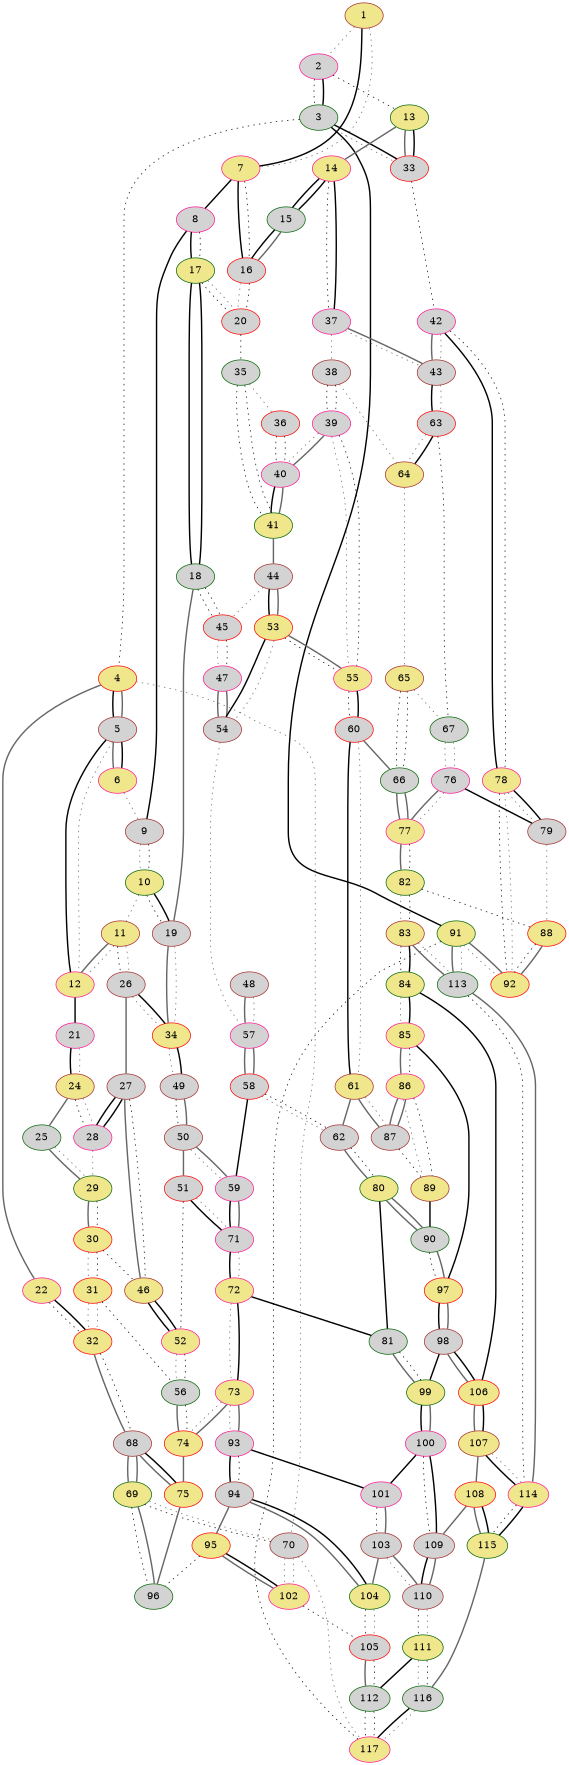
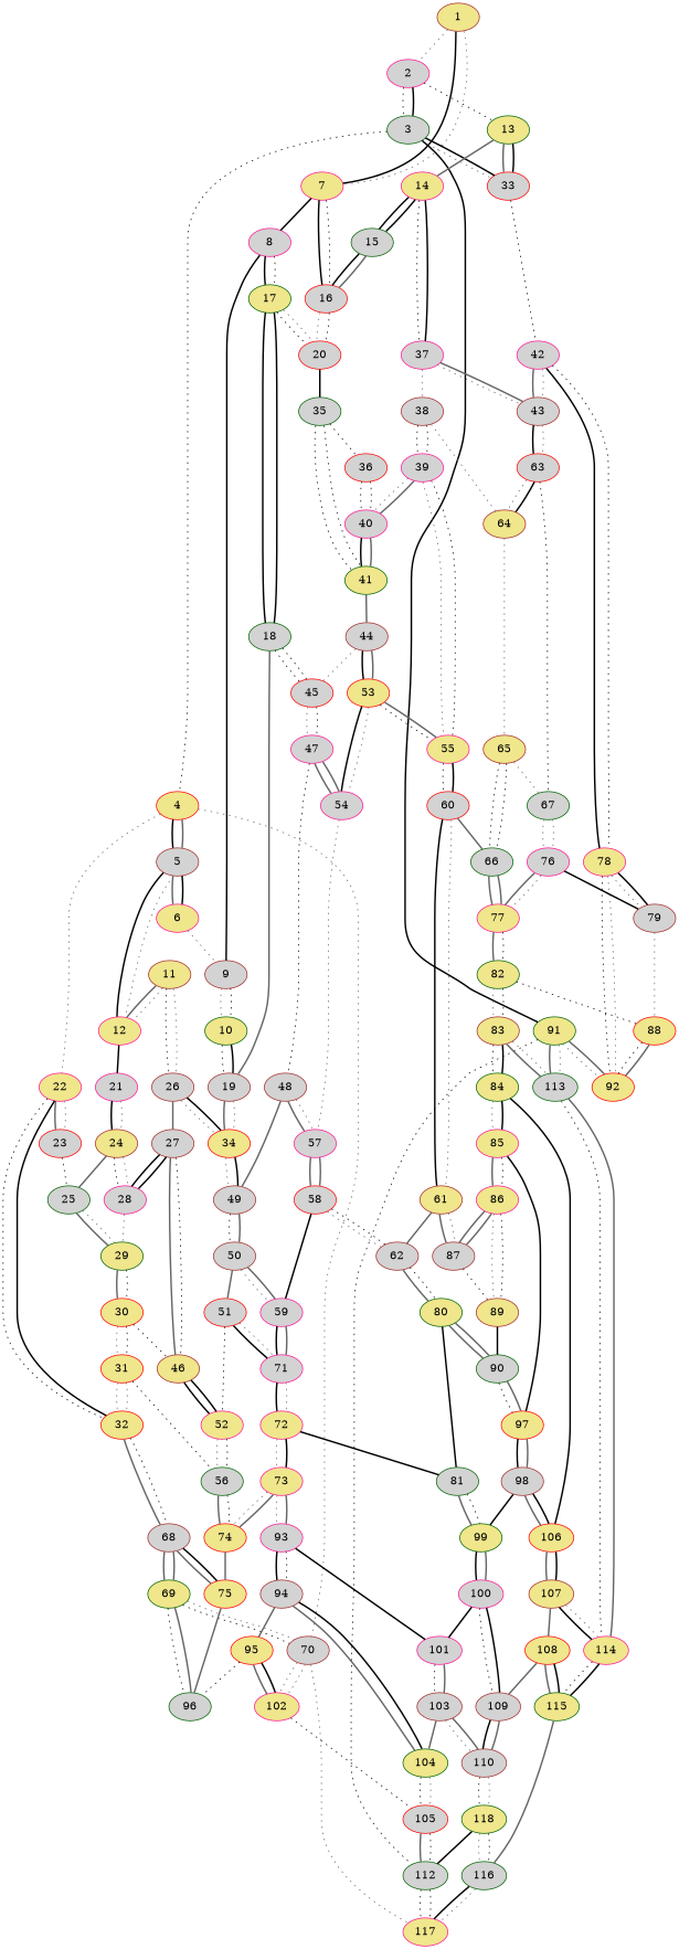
  graph {
    fontname="DejaVu Serif"
    node [color=brown fillcolor=lightgrey fontname="DejaVu Serif" style=filled]
    edge [color=gray40 fontname="DejaVu Serif" style=bold]
    1 [fillcolor=khaki]
    2 [color=deeppink]
    7 [color=deeppink fillcolor=khaki]
    3 [color=darkgreen]
    13 [color=darkgreen fillcolor=khaki]
    8 [color=deeppink]
    16 [color=red]
    4 [color=red fillcolor=khaki]
    33 [color=red]
    91 [color=darkgreen fillcolor=khaki]
    14 [color=deeppink fillcolor=khaki]
    5
    22 [color=deeppink fillcolor=khaki]
    70
    42 [color=deeppink]
    117 [color=deeppink fillcolor=khaki]
    92 [color=red fillcolor=khaki]
    113 [color=darkgreen]
    6 [color=deeppink fillcolor=khaki]
    12 [color=deeppink fillcolor=khaki]
+   23 [color=red]
    32 [color=red fillcolor=khaki]
    102 [color=deeppink fillcolor=khaki]
    9
    21 [color=deeppink]
    10 [color=darkgreen fillcolor=khaki]
    17 [color=darkgreen fillcolor=khaki]
    20 [color=red]
    18 [color=darkgreen]
    11 [fillcolor=khaki]
    19
    26
    34 [color=red fillcolor=khaki]
    27
    24 [fillcolor=khaki]
    15 [color=darkgreen]
    37 [color=deeppink]
    38
    43
    35 [color=darkgreen]
    45 [color=red]
    47 [color=deeppink]
    49
    36 [color=red]
    41 [color=darkgreen fillcolor=khaki]
    25 [color=darkgreen]
    28 [color=deeppink]
    68
    29 [color=darkgreen fillcolor=khaki]
    30 [color=red fillcolor=khaki]
    46 [fillcolor=khaki]
    52 [color=deeppink fillcolor=khaki]
    31 [color=red fillcolor=khaki]
    56 [color=darkgreen]
    74 [color=red fillcolor=khaki]
    69 [color=darkgreen fillcolor=khaki]
    75 [color=red fillcolor=khaki]
    78 [color=deeppink fillcolor=khaki]
    50
    40 [color=deeppink]
    44
    39 [color=deeppink]
    64 [fillcolor=khaki]
    63 [color=red]
    55 [color=deeppink fillcolor=khaki]
    65 [fillcolor=khaki]
    60 [color=red]
    53 [color=red fillcolor=khaki]
    79
    67 [color=darkgreen]
-   54
+   54 [color=deeppink]
    48
    57 [color=deeppink]
    58 [color=red]
    51 [color=red]
    59 [color=deeppink]
    71 [color=deeppink]
    72 [color=deeppink fillcolor=khaki]
    61 [fillcolor=khaki]
    66 [color=darkgreen]
    62
    80 [color=darkgreen fillcolor=khaki]
    87
    77 [color=deeppink fillcolor=khaki]
    89 [fillcolor=khaki]
    81 [color=darkgreen]
    90 [color=darkgreen]
    76 [color=deeppink]
    82 [color=darkgreen fillcolor=khaki]
    96 [color=darkgreen]
    105 [color=red]
    73 [color=deeppink fillcolor=khaki]
    93 [color=deeppink]
    99 [color=darkgreen fillcolor=khaki]
    94
    101 [color=deeppink]
    88 [color=red fillcolor=khaki]
    83 [fillcolor=khaki]
    97 [color=red fillcolor=khaki]
    100 [color=deeppink]
    84 [color=darkgreen fillcolor=khaki]
    85 [color=deeppink fillcolor=khaki]
    106 [color=red fillcolor=khaki]
    114 [color=deeppink fillcolor=khaki]
    86 [color=deeppink fillcolor=khaki]
    107 [fillcolor=khaki]
    98
    95 [color=red fillcolor=khaki]
    104 [color=darkgreen fillcolor=khaki]
    103
    109
    110
    112 [color=darkgreen]
-   111 [color=darkgreen fillcolor=khaki]
+   111 [color=darkgreen fillcolor=khaki label=118]
    108 [color=red fillcolor=khaki]
    115 [color=darkgreen fillcolor=khaki]
    116 [color=darkgreen]
    1 -- 2 [style=dotted]
    1 -- 7 [color=black]
    1 -- 7 [style=dotted]
    2 -- 3 [color=black style=dotted]
    2 -- 3 [color=black]
    2 -- 13 [color=black style=dotted]
    7 -- 8 [color=black]
    7 -- 16 [color=black]
    7 -- 16 [color=black style=dotted]
    3 -- 4 [color=black style=dotted]
    3 -- 33 [style=dotted]
    3 -- 33 [color=black]
    3 -- 91 [color=black]
    13 -- 33
    13 -- 33 [color=black]
    13 -- 14
    8 -- 9 [color=black]
    8 -- 17 [color=black]
    8 -- 17 [color=black style=dotted]
    16 -- 20 [style=dotted]
    16 -- 20 [color=black style=dotted]
    4 -- 5 [color=black]
    4 -- 5
-   4 -- 22
+   4 -- 22 [style=dotted]
    4 -- 70 [style=dotted]
    33 -- 42 [color=black style=dotted]
-   91 -- 117 [color=black style=dotted]
+   91 -- 112 [color=black style=dotted]
    91 -- 92 [style=dotted]
    91 -- 92
    91 -- 113
    91 -- 113 [style=dotted]
    14 -- 15 [color=black]
    14 -- 15 [color=black]
    14 -- 37 [color=black style=dotted]
    14 -- 37 [color=black]
    5 -- 6
    5 -- 6 [color=black]
    5 -- 12 [color=black]
    5 -- 12 [style=dotted]
+   22 -- 23
+   22 -- 23 [style=dotted]
    22 -- 32 [color=black style=dotted]
    22 -- 32 [color=black]
    70 -- 117 [style=dotted]
    70 -- 102 [style=dotted]
    70 -- 102 [style=dotted]
    42 -- 43
    42 -- 43 [style=dotted]
    42 -- 78 [color=black]
    42 -- 78 [color=black style=dotted]
    113 -- 114 [color=black style=dotted]
    113 -- 114
    6 -- 9 [style=dotted]
    12 -- 21 [color=black]
+   23 -- 25 [color=black style=dotted]
    32 -- 68
    32 -- 68 [color=black style=dotted]
    102 -- 105 [color=black style=dotted]
    9 -- 10 [style=dotted]
    9 -- 10 [color=black style=dotted]
    21 -- 24 [color=black]
    21 -- 24 [style=dotted]
-   10 -- 11 [style=dotted]
    10 -- 19 [color=black style=dotted]
    10 -- 19 [color=black]
    17 -- 20 [color=black style=dotted]
    17 -- 20 [style=dotted]
    17 -- 18 [color=black]
    17 -- 18 [color=black]
-   20 -- 35 [color=black style=dotted]
+   20 -- 35 [color=black]
    18 -- 19
    18 -- 45 [color=black style=dotted]
    18 -- 45 [color=black style=dotted]
    11 -- 12
    11 -- 12 [style=dotted]
    11 -- 26 [color=black style=dotted]
    11 -- 26 [style=dotted]
    19 -- 34
    19 -- 34 [style=dotted]
    26 -- 34 [style=dotted]
    26 -- 34 [color=black]
    26 -- 27
    34 -- 49 [style=dotted]
    34 -- 49 [color=black]
    27 -- 28 [color=black]
    27 -- 28 [color=black]
    27 -- 46
    27 -- 46 [color=black style=dotted]
    24 -- 25
    24 -- 28 [color=black style=dotted]
    24 -- 28 [style=dotted]
    15 -- 16 [color=black]
    15 -- 16
    37 -- 38 [style=dotted]
    37 -- 43 [style=dotted]
    37 -- 43
    38 -- 39 [color=black style=dotted]
    38 -- 39 [color=black style=dotted]
    38 -- 64 [style=dotted]
    43 -- 63 [color=black]
    43 -- 63 [style=dotted]
-   35 -- 36 [style=dotted]
+   35 -- 36 [color=black style=dotted]
    35 -- 41 [color=black style=dotted]
    35 -- 41 [color=black style=dotted]
    45 -- 47 [style=dotted]
    45 -- 47 [color=black style=dotted]
    47 -- 54
    47 -- 54
+   47 -- 48 [color=black style=dotted]
    49 -- 50 [color=black style=dotted]
    49 -- 50
    36 -- 40 [color=black style=dotted]
    36 -- 40 [color=black style=dotted]
    41 -- 44
    25 -- 29
    25 -- 29 [style=dotted]
    28 -- 29 [style=dotted]
    68 -- 69
    68 -- 69
    68 -- 75
    68 -- 75 [color=black]
    29 -- 30
    29 -- 30 [color=black style=dotted]
    30 -- 46 [color=black style=dotted]
    30 -- 31 [style=dotted]
    30 -- 31 [color=black style=dotted]
    46 -- 52 [color=black]
    46 -- 52 [color=black]
    52 -- 56 [style=dotted]
    52 -- 56 [color=black style=dotted]
    31 -- 32 [style=dotted]
    31 -- 32 [style=dotted]
    31 -- 56 [color=black style=dotted]
    56 -- 74
    56 -- 74 [color=black style=dotted]
    74 -- 75
    69 -- 70 [color=black style=dotted]
    69 -- 70 [style=dotted]
    69 -- 96 [color=black style=dotted]
    69 -- 96
    75 -- 96
    78 -- 92 [color=black style=dotted]
    78 -- 92 [style=dotted]
    78 -- 79 [style=dotted]
    78 -- 79 [color=black]
    50 -- 51
    50 -- 59 [style=dotted]
    50 -- 59
    40 -- 41 [color=black]
    40 -- 41
    44 -- 45 [style=dotted]
    44 -- 53 [color=black]
    44 -- 53
    39 -- 40 [style=dotted]
    39 -- 40
    39 -- 55 [style=dotted]
    39 -- 55 [color=black style=dotted]
    64 -- 65 [style=dotted]
    63 -- 64 [style=dotted]
    63 -- 64 [color=black]
    63 -- 67 [color=black style=dotted]
    55 -- 60 [color=black style=dotted]
    55 -- 60 [color=black]
    65 -- 67 [style=dotted]
    65 -- 66 [color=black style=dotted]
    65 -- 66 [color=black style=dotted]
    60 -- 61 [color=black]
    60 -- 61 [style=dotted]
    60 -- 66
    53 -- 55 [color=black style=dotted]
    53 -- 55
    53 -- 54 [color=black]
    53 -- 54 [style=dotted]
    79 -- 88 [style=dotted]
    67 -- 76 [style=dotted]
    67 -- 76 [style=dotted]
    54 -- 57 [style=dotted]
+   48 -- 49
    48 -- 57
    48 -- 57 [style=dotted]
    57 -- 58
    57 -- 58
    58 -- 59 [color=black]
    58 -- 62 [style=dotted]
    58 -- 62 [color=black style=dotted]
    51 -- 52 [color=black style=dotted]
    51 -- 71 [color=black]
    51 -- 71 [style=dotted]
    59 -- 71 [color=black]
    59 -- 71
    71 -- 72 [color=black]
    71 -- 72 [style=dotted]
    72 -- 81 [color=black]
    72 -- 73 [style=dotted]
    72 -- 73 [color=black]
    61 -- 62
    61 -- 87
    61 -- 87 [style=dotted]
    66 -- 77
    66 -- 77
    62 -- 80
    62 -- 80 [color=black style=dotted]
    80 -- 81 [color=black]
    80 -- 90
    80 -- 90
    87 -- 89 [color=black style=dotted]
    77 -- 82
    77 -- 82 [color=black style=dotted]
    89 -- 90 [color=black]
    81 -- 99
    81 -- 99 [color=black style=dotted]
    90 -- 97 [color=black style=dotted]
    90 -- 97
    76 -- 79 [color=black]
    76 -- 77
    76 -- 77 [style=dotted]
    82 -- 88 [color=black style=dotted]
    82 -- 83 [style=dotted]
    82 -- 83 [color=black style=dotted]
    105 -- 112
    105 -- 112 [color=black style=dotted]
    73 -- 74 [style=dotted]
    73 -- 74
    73 -- 93 [style=dotted]
    73 -- 93
    93 -- 94 [color=black]
    93 -- 94 [color=black style=dotted]
    93 -- 101 [color=black]
    99 -- 100 [color=black]
    99 -- 100
    94 -- 95
    94 -- 104
    94 -- 104 [color=black]
    101 -- 103 [color=black style=dotted]
    101 -- 103
    88 -- 92 [color=black style=dotted]
    88 -- 92
    83 -- 113
    83 -- 113 [style=dotted]
    83 -- 84 [color=black style=dotted]
    83 -- 84 [color=black]
    97 -- 98 [color=black]
    97 -- 98
    100 -- 101 [color=black]
    100 -- 109 [color=black style=dotted]
    100 -- 109 [color=black]
    84 -- 85 [style=dotted]
    84 -- 85 [color=black]
    84 -- 106 [color=black]
    85 -- 97 [color=black]
    85 -- 86
    85 -- 86 [color=black style=dotted]
    106 -- 107
    106 -- 107 [color=black]
    114 -- 115 [color=black style=dotted]
    114 -- 115 [color=black]
    86 -- 87
    86 -- 87
    86 -- 89 [style=dotted]
    86 -- 89 [color=black style=dotted]
    107 -- 114 [color=black]
    107 -- 114 [style=dotted]
    107 -- 108
    98 -- 99 [color=black]
    98 -- 106
    98 -- 106 [color=black]
    95 -- 102
    95 -- 102 [color=black]
    95 -- 96 [color=black style=dotted]
    104 -- 105 [color=black style=dotted]
    104 -- 105 [style=dotted]
    103 -- 104
    103 -- 110 [style=dotted]
    103 -- 110
    109 -- 110 [color=black]
    109 -- 110
    110 -- 111 [color=black style=dotted]
    110 -- 111 [style=dotted]
    112 -- 117 [color=black style=dotted]
    112 -- 117 [color=black style=dotted]
    111 -- 112 [color=black]
    111 -- 116 [style=dotted]
    111 -- 116 [color=black style=dotted]
    108 -- 109
    108 -- 115
    108 -- 115 [color=black]
    115 -- 116
    116 -- 117 [color=black]
    116 -- 117 [style=dotted]
  }
